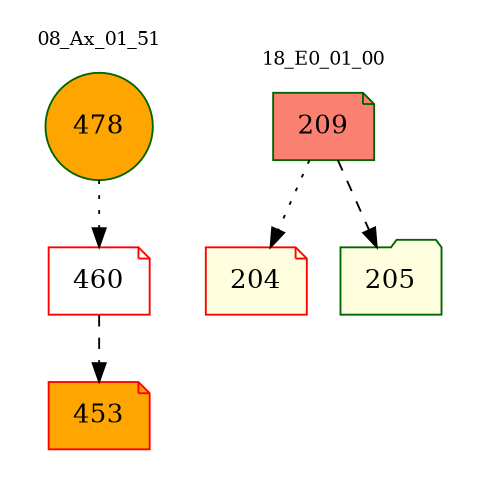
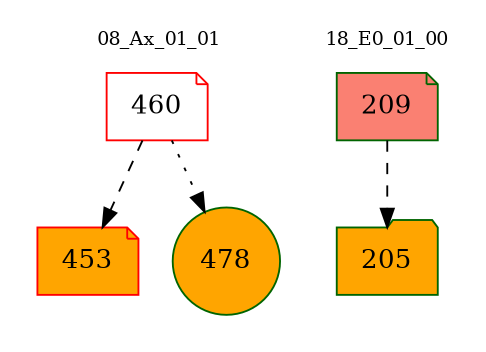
  digraph {
    node [color=red fillcolor=orange shape=note style=filled]
    edge [color=black style=dashed]
    n1 [fillcolor=white label=460]
    n2 [label=453]
    n3 [color=darkgreen label=478 shape=circle]
    n4 [color=darkgreen fillcolor=salmon label=209]
-   n5 [fillcolor=lightyellow label=204]
-   n6 [color=darkgreen fillcolor=lightyellow label=205 shape=folder]
+   n6 [color=darkgreen label=205 shape=folder]
    subgraph cluster_1 {
      color=white
      fontsize=10
-     label="08_Ax_01_51"
+     label="08_Ax_01_01"
      n1
      n2
      n3
    }
    subgraph cluster_2 {
      color=white
      fontsize=10
      label="18_E0_01_00"
      n4
-     n5
      n6
    }
    n1 -> n2
-   n3 -> n1 [style=dotted]
-   n4 -> n5 [style=dotted]
+   n1 -> n3 [style=dotted]
    n4 -> n6
  }
